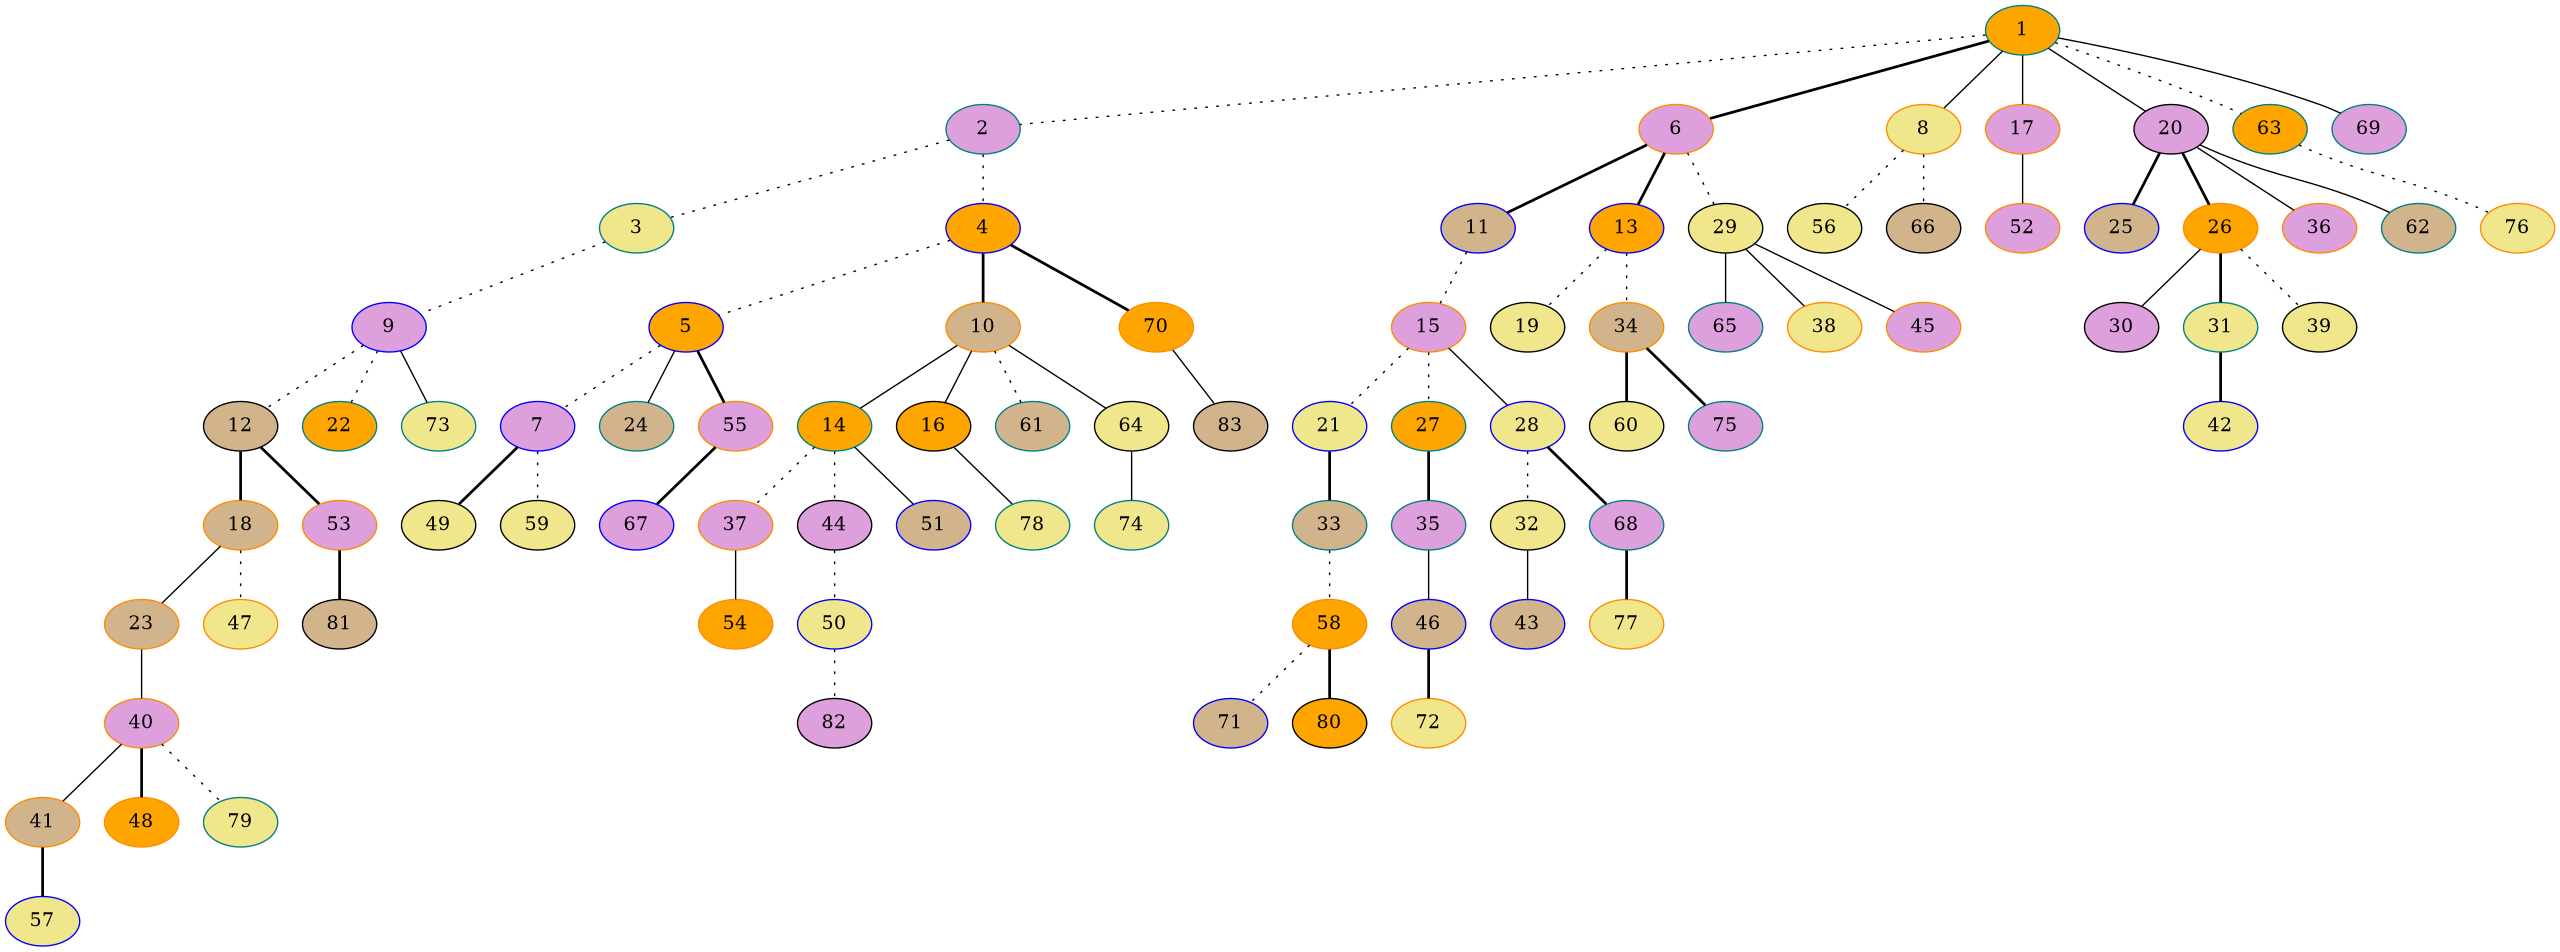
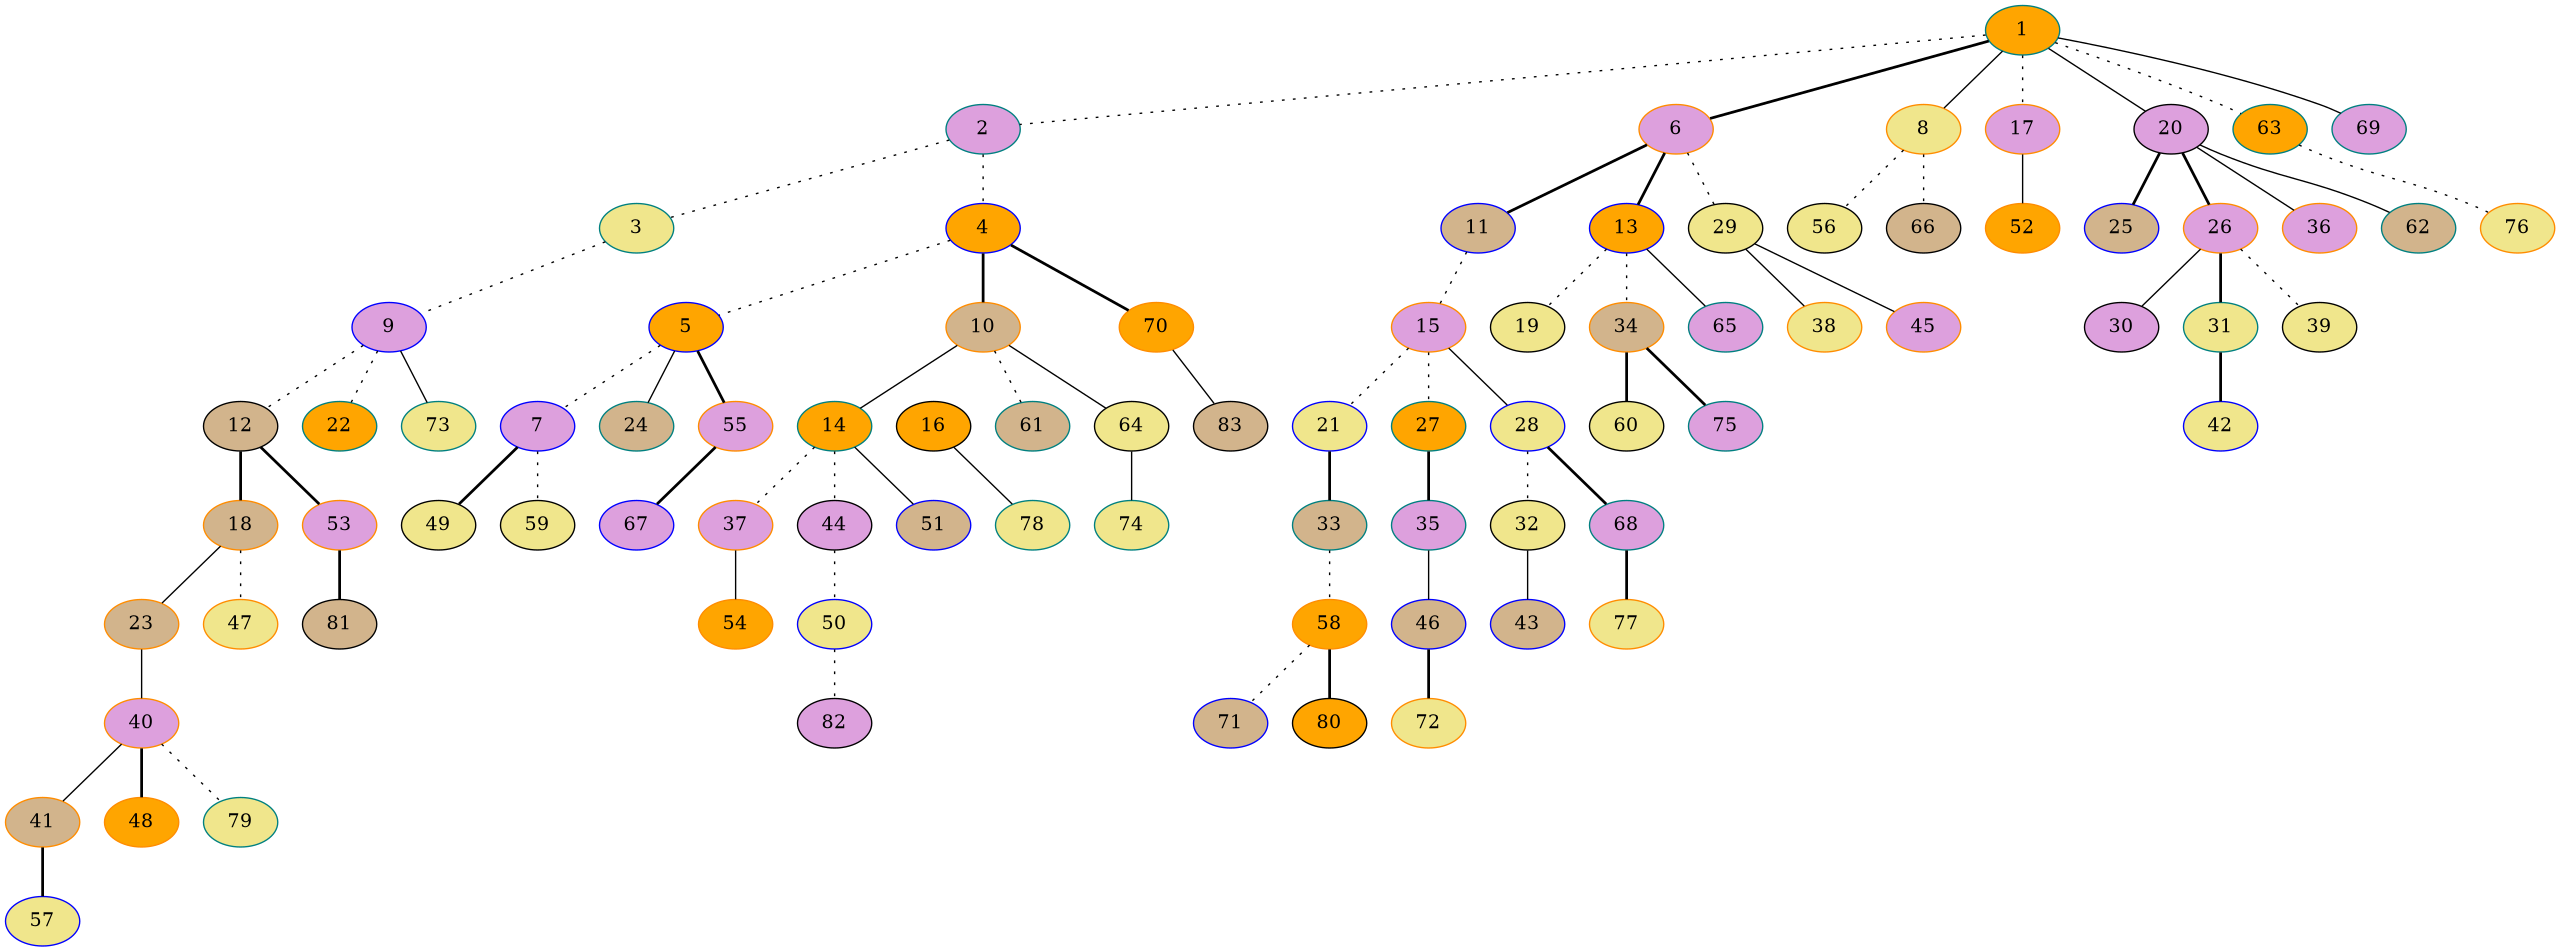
  graph {
    node [color=darkorange fillcolor=khaki style=filled]
    edge [style=dotted]
    1 [color=teal fillcolor=orange]
    2 [color=teal fillcolor=plum]
    6 [fillcolor=plum]
    8
    17 [fillcolor=plum]
    20 [color=black fillcolor=plum]
    63 [color=teal fillcolor=orange]
    69 [color=teal fillcolor=plum]
    3 [color=teal]
    4 [color=blue fillcolor=orange]
    11 [color=blue fillcolor=tan]
    13 [color=blue fillcolor=orange]
    29 [color=black]
    56 [color=black]
    66 [color=black fillcolor=tan]
-   52 [fillcolor=plum]
+   52 [fillcolor=orange]
    25 [color=blue fillcolor=tan]
-   26 [fillcolor=orange]
+   26 [fillcolor=plum]
    36 [fillcolor=plum]
    62 [color=teal fillcolor=tan]
    76
    9 [color=blue fillcolor=plum]
    5 [color=blue fillcolor=orange]
    10 [fillcolor=tan]
    70 [fillcolor=orange]
    12 [color=black fillcolor=tan]
    22 [color=teal fillcolor=orange]
    73 [color=teal]
    7 [color=blue fillcolor=plum]
    24 [color=teal fillcolor=tan]
    55 [fillcolor=plum]
    14 [color=teal fillcolor=orange]
    16 [color=black fillcolor=orange]
    61 [color=teal fillcolor=tan]
    64 [color=black]
    83 [color=black fillcolor=tan]
    49 [color=black]
    59 [color=black]
    67 [color=blue fillcolor=plum]
    15 [fillcolor=plum]
    19 [color=black]
    34 [fillcolor=tan]
    38
    45 [fillcolor=plum]
    65 [color=teal fillcolor=plum]
    18 [fillcolor=tan]
    53 [fillcolor=plum]
    37 [fillcolor=plum]
    44 [color=black fillcolor=plum]
    51 [color=blue fillcolor=tan]
    78 [color=teal]
    74 [color=teal]
    21 [color=blue]
    27 [color=teal fillcolor=orange]
    28 [color=blue]
    23 [fillcolor=tan]
    47
    81 [color=black fillcolor=tan]
    60 [color=black]
    75 [color=teal fillcolor=plum]
    54 [fillcolor=orange]
    50 [color=blue]
    33 [color=teal fillcolor=tan]
    35 [color=teal fillcolor=plum]
    32 [color=black]
    68 [color=teal fillcolor=plum]
    40 [fillcolor=plum]
    30 [color=black fillcolor=plum]
    31 [color=teal]
    39 [color=black]
    58 [fillcolor=orange]
    41 [fillcolor=tan]
    48 [fillcolor=orange]
    79 [color=teal]
    42 [color=blue]
    46 [color=blue fillcolor=tan]
    43 [color=blue fillcolor=tan]
    77
    71 [color=blue fillcolor=tan]
    80 [color=black fillcolor=orange]
    72
    57 [color=blue]
    82 [color=black fillcolor=plum]
    1 -- 2
    1 -- 6 [style=bold]
    1 -- 8 [style=solid]
-   1 -- 17 [style=solid]
+   1 -- 17
    1 -- 20 [style=solid]
    1 -- 63
    1 -- 69 [style=solid]
    2 -- 3
    2 -- 4
    6 -- 11 [style=bold]
    6 -- 13 [style=bold]
    6 -- 29
    8 -- 56
    8 -- 66
    17 -- 52 [style=solid]
    20 -- 25 [style=bold]
    20 -- 26 [style=bold]
    20 -- 36 [style=solid]
    20 -- 62 [style=solid]
    63 -- 76
    3 -- 9
    4 -- 5
    4 -- 10 [style=bold]
    4 -- 70 [style=bold]
    11 -- 15
    13 -- 19
    13 -- 34
    29 -- 38 [style=solid]
    29 -- 45 [style=solid]
-   29 -- 65 [style=solid]
+   13 -- 65 [style=solid]
    26 -- 30 [style=solid]
    26 -- 31 [style=bold]
    26 -- 39
    9 -- 12
    9 -- 22
    9 -- 73 [style=solid]
    5 -- 7
    5 -- 24 [style=solid]
    5 -- 55 [style=bold]
    10 -- 14 [style=solid]
-   10 -- 16 [style=solid]
    10 -- 61
    10 -- 64 [style=solid]
    70 -- 83 [style=solid]
    12 -- 18 [style=bold]
    12 -- 53 [style=bold]
    7 -- 49 [style=bold]
    7 -- 59
    55 -- 67 [style=bold]
    14 -- 37
    14 -- 44
    14 -- 51 [style=solid]
    16 -- 78 [style=solid]
    64 -- 74 [style=solid]
    15 -- 21
    15 -- 27
    15 -- 28 [style=solid]
    34 -- 60 [style=bold]
    34 -- 75 [style=bold]
    18 -- 23 [style=solid]
    18 -- 47
    53 -- 81 [style=bold]
    37 -- 54 [style=solid]
    44 -- 50
    21 -- 33 [style=bold]
    27 -- 35 [style=bold]
    28 -- 32
    28 -- 68 [style=bold]
    23 -- 40 [style=solid]
    50 -- 82
    33 -- 58
    35 -- 46 [style=solid]
    32 -- 43 [style=solid]
    68 -- 77 [style=bold]
    40 -- 41 [style=solid]
    40 -- 48 [style=bold]
    40 -- 79
    31 -- 42 [style=bold]
    58 -- 71
    58 -- 80 [style=bold]
    41 -- 57 [style=bold]
    46 -- 72 [style=bold]
  }
